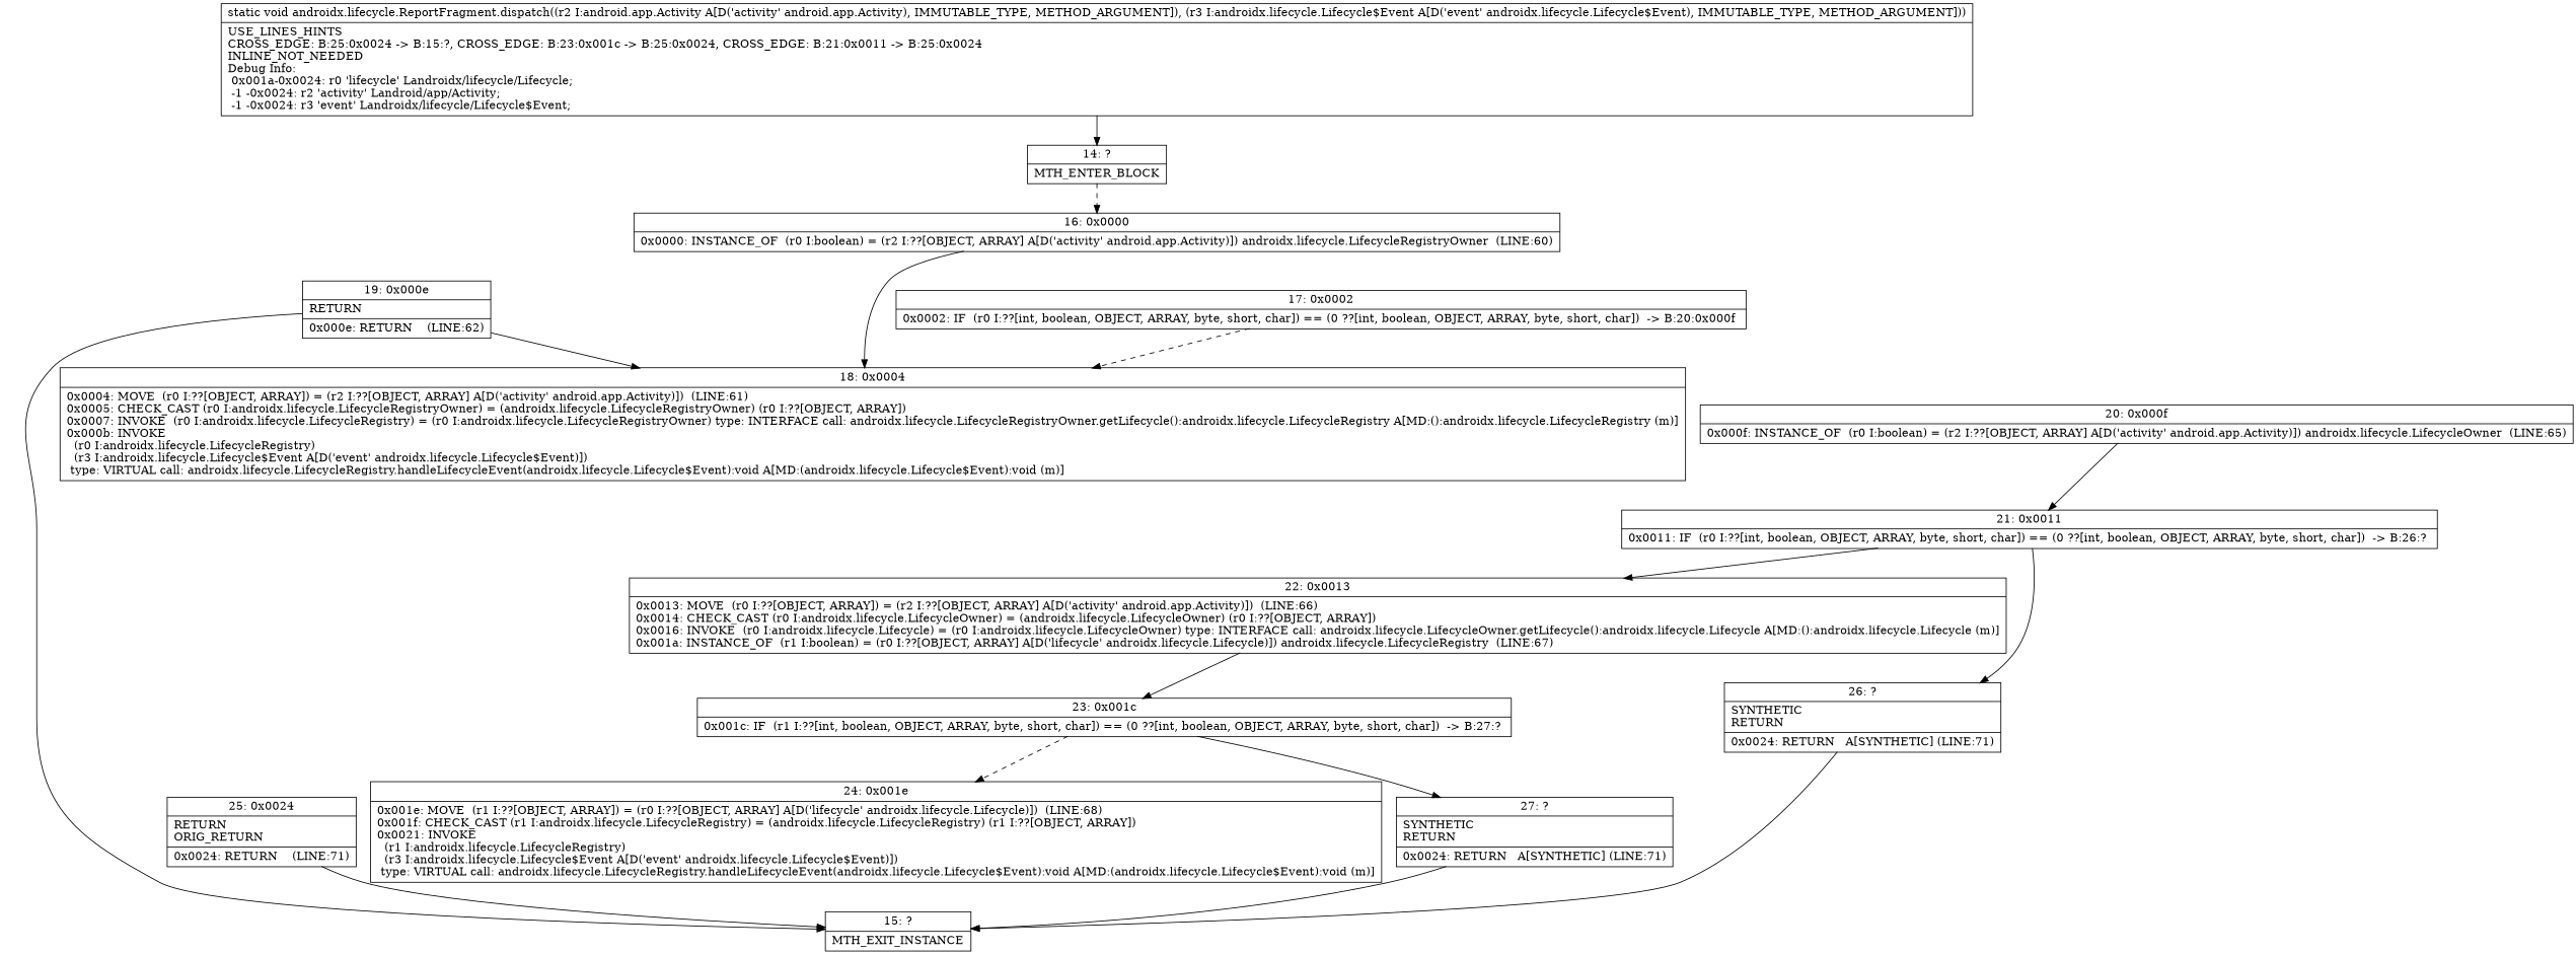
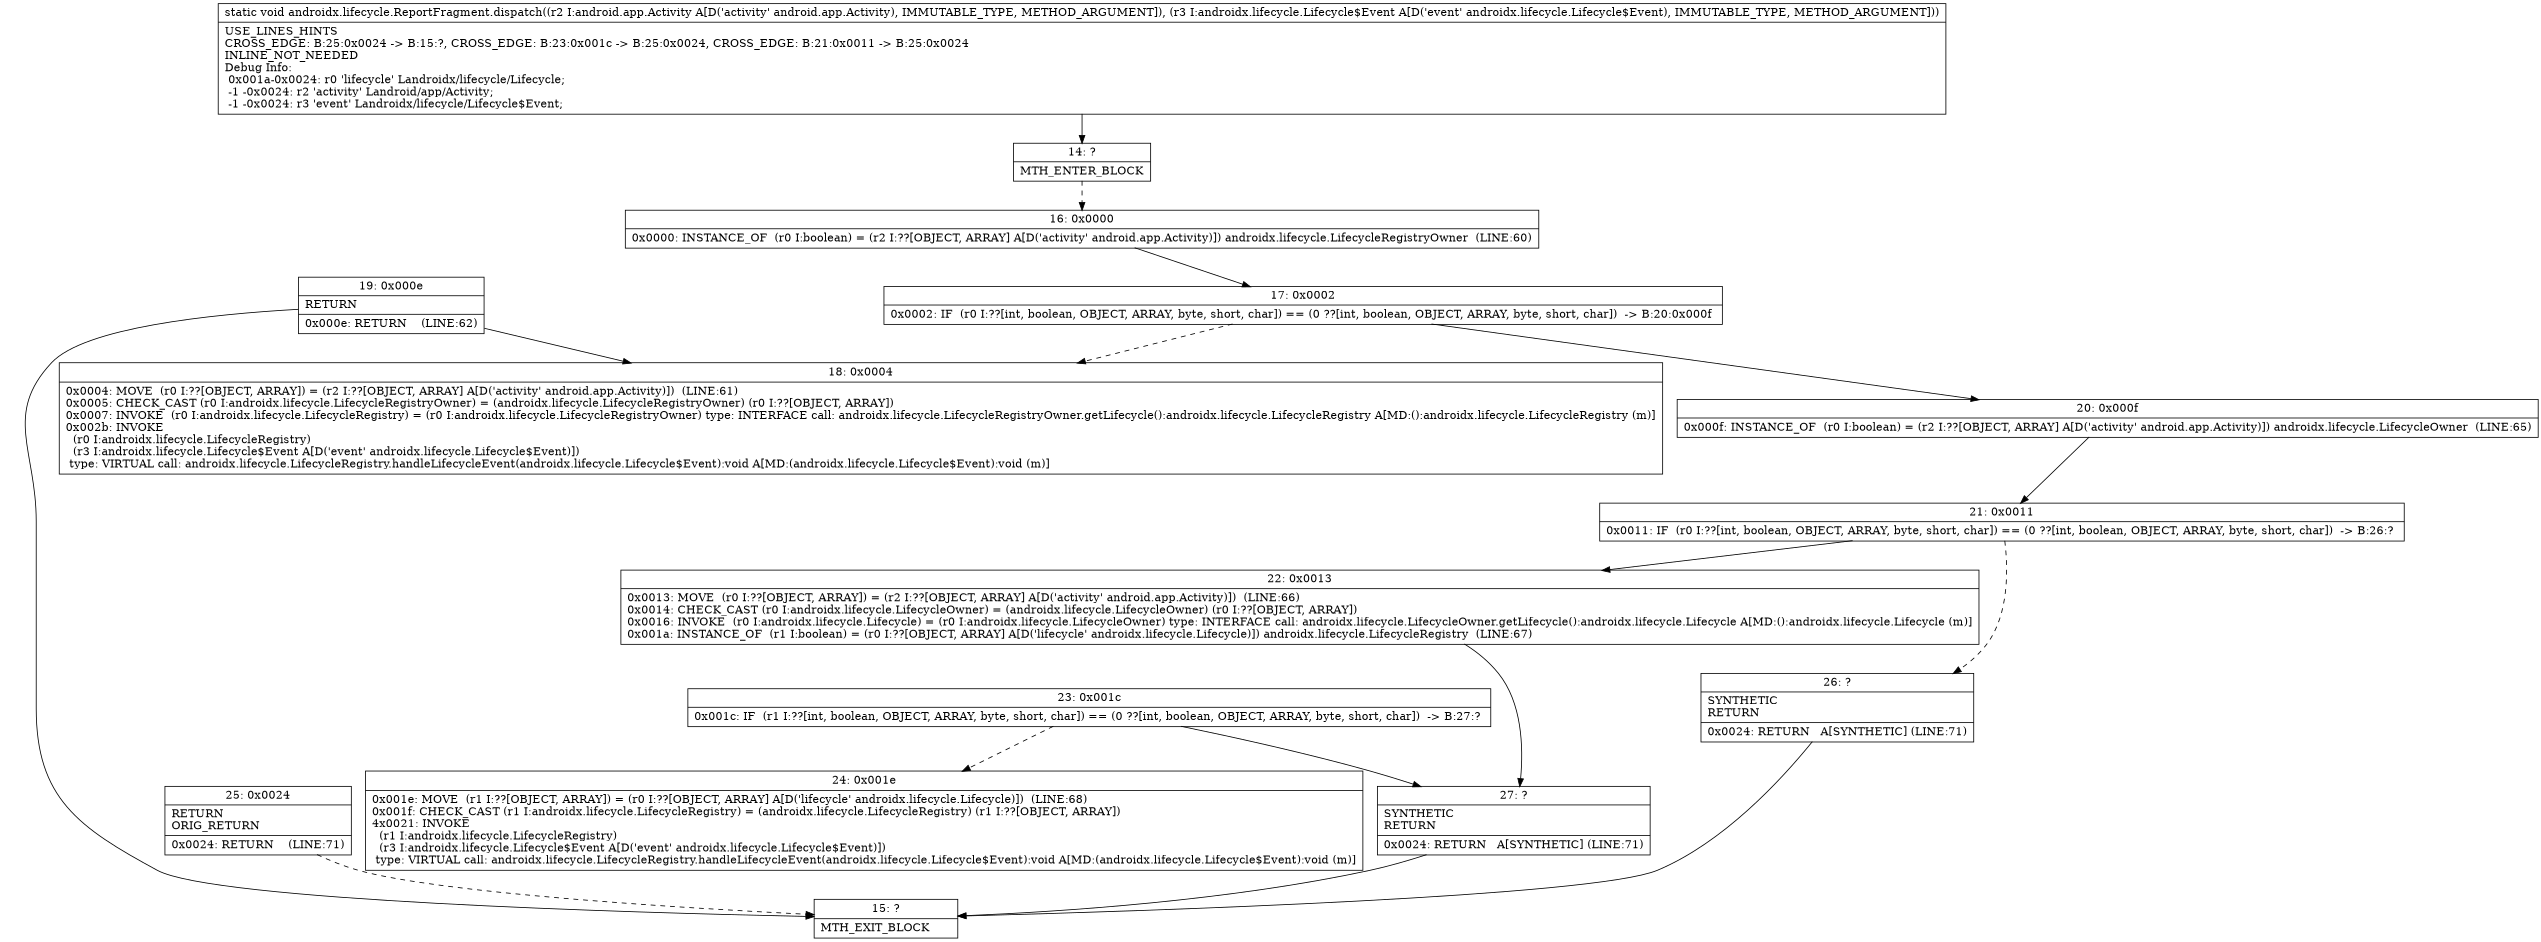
  digraph {
    node [shape=record]
    n1 [label="{14\:\ ?|MTH_ENTER_BLOCK\l}"]
    n2 [label="{16\:\ 0x0000|0x0000: INSTANCE_OF  (r0 I:boolean) = (r2 I:??[OBJECT, ARRAY] A[D('activity' android.app.Activity)]) androidx.lifecycle.LifecycleRegistryOwner  (LINE:60)\l}"]
    n3 [label="{17\:\ 0x0002|0x0002: IF  (r0 I:??[int, boolean, OBJECT, ARRAY, byte, short, char]) == (0 ??[int, boolean, OBJECT, ARRAY, byte, short, char])  \-\> B:20:0x000f \l}"]
-   n4 [label="{18\:\ 0x0004|0x0004: MOVE  (r0 I:??[OBJECT, ARRAY]) = (r2 I:??[OBJECT, ARRAY] A[D('activity' android.app.Activity)])  (LINE:61)\l0x0005: CHECK_CAST (r0 I:androidx.lifecycle.LifecycleRegistryOwner) = (androidx.lifecycle.LifecycleRegistryOwner) (r0 I:??[OBJECT, ARRAY]) \l0x0007: INVOKE  (r0 I:androidx.lifecycle.LifecycleRegistry) = (r0 I:androidx.lifecycle.LifecycleRegistryOwner) type: INTERFACE call: androidx.lifecycle.LifecycleRegistryOwner.getLifecycle():androidx.lifecycle.LifecycleRegistry A[MD:():androidx.lifecycle.LifecycleRegistry (m)]\l0x000b: INVOKE  \l  (r0 I:androidx.lifecycle.LifecycleRegistry)\l  (r3 I:androidx.lifecycle.Lifecycle$Event A[D('event' androidx.lifecycle.Lifecycle$Event)])\l type: VIRTUAL call: androidx.lifecycle.LifecycleRegistry.handleLifecycleEvent(androidx.lifecycle.Lifecycle$Event):void A[MD:(androidx.lifecycle.Lifecycle$Event):void (m)]\l}"]
+   n4 [label="{18\:\ 0x0004|0x0004: MOVE  (r0 I:??[OBJECT, ARRAY]) = (r2 I:??[OBJECT, ARRAY] A[D('activity' android.app.Activity)])  (LINE:61)\l0x0005: CHECK_CAST (r0 I:androidx.lifecycle.LifecycleRegistryOwner) = (androidx.lifecycle.LifecycleRegistryOwner) (r0 I:??[OBJECT, ARRAY]) \l0x0007: INVOKE  (r0 I:androidx.lifecycle.LifecycleRegistry) = (r0 I:androidx.lifecycle.LifecycleRegistryOwner) type: INTERFACE call: androidx.lifecycle.LifecycleRegistryOwner.getLifecycle():androidx.lifecycle.LifecycleRegistry A[MD:():androidx.lifecycle.LifecycleRegistry (m)]\l0x002b: INVOKE  \l  (r0 I:androidx.lifecycle.LifecycleRegistry)\l  (r3 I:androidx.lifecycle.Lifecycle$Event A[D('event' androidx.lifecycle.Lifecycle$Event)])\l type: VIRTUAL call: androidx.lifecycle.LifecycleRegistry.handleLifecycleEvent(androidx.lifecycle.Lifecycle$Event):void A[MD:(androidx.lifecycle.Lifecycle$Event):void (m)]\l}"]
    n5 [label="{20\:\ 0x000f|0x000f: INSTANCE_OF  (r0 I:boolean) = (r2 I:??[OBJECT, ARRAY] A[D('activity' android.app.Activity)]) androidx.lifecycle.LifecycleOwner  (LINE:65)\l}"]
    n6 [label="{21\:\ 0x0011|0x0011: IF  (r0 I:??[int, boolean, OBJECT, ARRAY, byte, short, char]) == (0 ??[int, boolean, OBJECT, ARRAY, byte, short, char])  \-\> B:26:? \l}"]
    n7 [label="{19\:\ 0x000e|RETURN\l|0x000e: RETURN    (LINE:62)\l}"]
-   n8 [label="{15\:\ ?|MTH_EXIT_INSTANCE\l}"]
+   n8 [label="{15\:\ ?|MTH_EXIT_BLOCK\l}"]
    n9 [label="{22\:\ 0x0013|0x0013: MOVE  (r0 I:??[OBJECT, ARRAY]) = (r2 I:??[OBJECT, ARRAY] A[D('activity' android.app.Activity)])  (LINE:66)\l0x0014: CHECK_CAST (r0 I:androidx.lifecycle.LifecycleOwner) = (androidx.lifecycle.LifecycleOwner) (r0 I:??[OBJECT, ARRAY]) \l0x0016: INVOKE  (r0 I:androidx.lifecycle.Lifecycle) = (r0 I:androidx.lifecycle.LifecycleOwner) type: INTERFACE call: androidx.lifecycle.LifecycleOwner.getLifecycle():androidx.lifecycle.Lifecycle A[MD:():androidx.lifecycle.Lifecycle (m)]\l0x001a: INSTANCE_OF  (r1 I:boolean) = (r0 I:??[OBJECT, ARRAY] A[D('lifecycle' androidx.lifecycle.Lifecycle)]) androidx.lifecycle.LifecycleRegistry  (LINE:67)\l}"]
    n10 [label="{26\:\ ?|SYNTHETIC\lRETURN\l|0x0024: RETURN   A[SYNTHETIC] (LINE:71)\l}"]
    n11 [label="{23\:\ 0x001c|0x001c: IF  (r1 I:??[int, boolean, OBJECT, ARRAY, byte, short, char]) == (0 ??[int, boolean, OBJECT, ARRAY, byte, short, char])  \-\> B:27:? \l}"]
-   n12 [label="{24\:\ 0x001e|0x001e: MOVE  (r1 I:??[OBJECT, ARRAY]) = (r0 I:??[OBJECT, ARRAY] A[D('lifecycle' androidx.lifecycle.Lifecycle)])  (LINE:68)\l0x001f: CHECK_CAST (r1 I:androidx.lifecycle.LifecycleRegistry) = (androidx.lifecycle.LifecycleRegistry) (r1 I:??[OBJECT, ARRAY]) \l0x0021: INVOKE  \l  (r1 I:androidx.lifecycle.LifecycleRegistry)\l  (r3 I:androidx.lifecycle.Lifecycle$Event A[D('event' androidx.lifecycle.Lifecycle$Event)])\l type: VIRTUAL call: androidx.lifecycle.LifecycleRegistry.handleLifecycleEvent(androidx.lifecycle.Lifecycle$Event):void A[MD:(androidx.lifecycle.Lifecycle$Event):void (m)]\l}"]
+   n12 [label="{24\:\ 0x001e|0x001e: MOVE  (r1 I:??[OBJECT, ARRAY]) = (r0 I:??[OBJECT, ARRAY] A[D('lifecycle' androidx.lifecycle.Lifecycle)])  (LINE:68)\l0x001f: CHECK_CAST (r1 I:androidx.lifecycle.LifecycleRegistry) = (androidx.lifecycle.LifecycleRegistry) (r1 I:??[OBJECT, ARRAY]) \l4x0021: INVOKE  \l  (r1 I:androidx.lifecycle.LifecycleRegistry)\l  (r3 I:androidx.lifecycle.Lifecycle$Event A[D('event' androidx.lifecycle.Lifecycle$Event)])\l type: VIRTUAL call: androidx.lifecycle.LifecycleRegistry.handleLifecycleEvent(androidx.lifecycle.Lifecycle$Event):void A[MD:(androidx.lifecycle.Lifecycle$Event):void (m)]\l}"]
    n13 [label="{27\:\ ?|SYNTHETIC\lRETURN\l|0x0024: RETURN   A[SYNTHETIC] (LINE:71)\l}"]
    n14 [label="{25\:\ 0x0024|RETURN\lORIG_RETURN\l|0x0024: RETURN    (LINE:71)\l}"]
    n15 [label="{static void androidx.lifecycle.ReportFragment.dispatch((r2 I:android.app.Activity A[D('activity' android.app.Activity), IMMUTABLE_TYPE, METHOD_ARGUMENT]), (r3 I:androidx.lifecycle.Lifecycle$Event A[D('event' androidx.lifecycle.Lifecycle$Event), IMMUTABLE_TYPE, METHOD_ARGUMENT]))  | USE_LINES_HINTS\lCROSS_EDGE: B:25:0x0024 \-\> B:15:?, CROSS_EDGE: B:23:0x001c \-\> B:25:0x0024, CROSS_EDGE: B:21:0x0011 \-\> B:25:0x0024\lINLINE_NOT_NEEDED\lDebug Info:\l  0x001a\-0x0024: r0 'lifecycle' Landroidx\/lifecycle\/Lifecycle;\l  \-1 \-0x0024: r2 'activity' Landroid\/app\/Activity;\l  \-1 \-0x0024: r3 'event' Landroidx\/lifecycle\/Lifecycle$Event;\l}"]
    n1 -> n2 [style=dashed]
-   n2 -> n4
+   n2 -> n3
    n3 -> n4 [style=dashed]
+   n3 -> n5
    n5 -> n6
    n6 -> n9 [style=solid]
-   n6 -> n10
+   n6 -> n10 [style=dashed]
    n7 -> n4
    n7 -> n8
-   n9 -> n11
+   n9 -> n13
    n10 -> n8
    n11 -> n12 [style=dashed]
    n11 -> n13
    n13 -> n8
-   n14 -> n8
+   n14 -> n8 [style=dashed]
    n15 -> n1
  }
